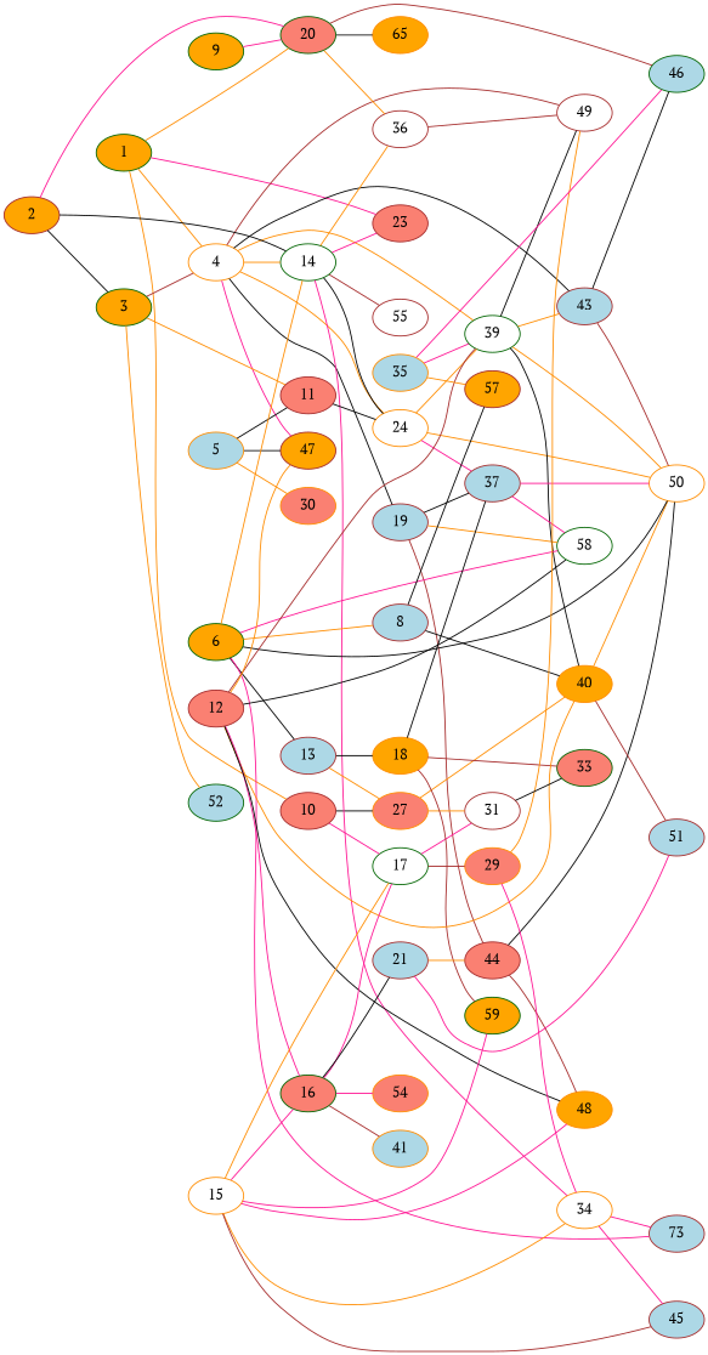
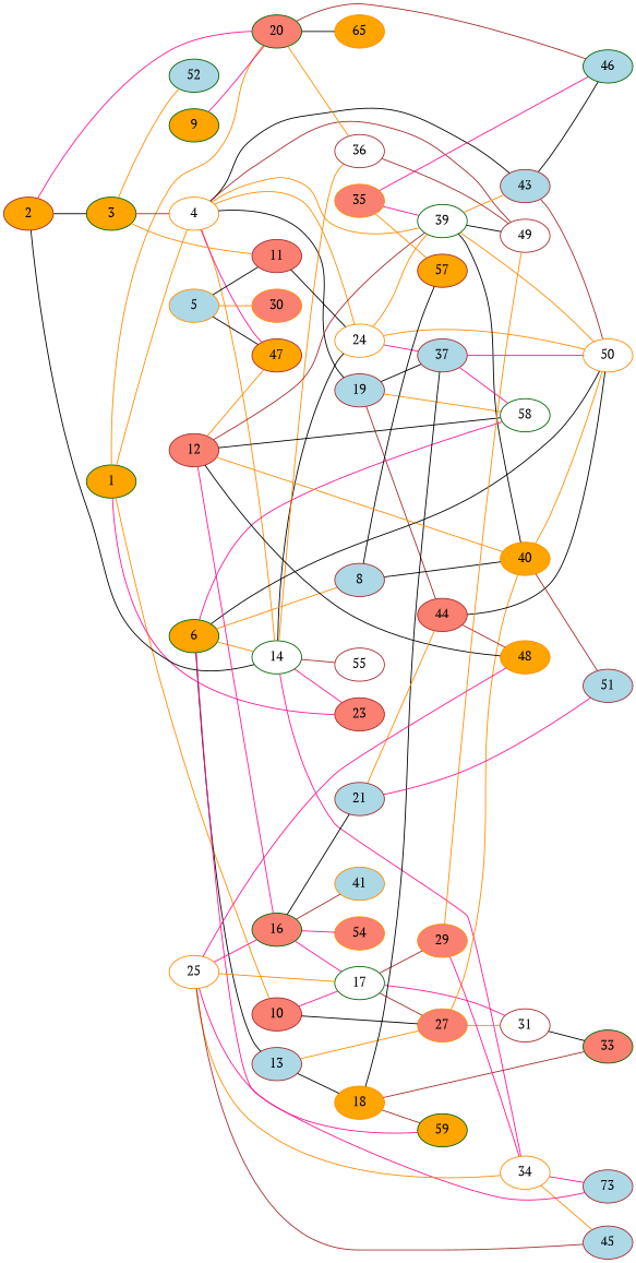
  graph {
    fontname="PT Serif"
    rankdir=LR
    node [color=brown fillcolor=lightblue fontname="PT Serif" style=filled]
    edge [color=darkorange fontname="PT Serif" weight=1.0]
    1 [color=darkgreen fillcolor=orange]
    4 [color=darkorange fillcolor=white]
    10 [fillcolor=salmon]
    20 [color=darkgreen fillcolor=salmon]
    23 [fillcolor=salmon]
    14 [color=darkgreen fillcolor=white]
    19
    24 [color=darkorange fillcolor=white]
    39 [color=darkgreen fillcolor=white]
    43
    47 [fillcolor=orange]
    49 [fillcolor=white]
    17 [color=darkgreen fillcolor=white]
    27 [color=darkorange fillcolor=salmon]
    36 [fillcolor=white]
    46 [color=darkgreen]
    n17 [color=darkorange fillcolor=orange label=65]
    2 [fillcolor=orange]
    3 [color=darkgreen fillcolor=orange]
    11 [fillcolor=salmon]
    52 [color=darkgreen]
    34 [color=darkorange fillcolor=white]
    55 [fillcolor=white]
    58 [color=darkgreen fillcolor=white]
    37
    44 [fillcolor=salmon]
    50 [color=darkorange fillcolor=white]
    40 [color=darkorange fillcolor=orange]
    5 [color=darkorange]
    30 [color=darkorange fillcolor=salmon]
    6 [color=darkgreen fillcolor=orange]
    8
    13
    n34 [label=73]
    57 [fillcolor=orange]
    18 [color=darkorange fillcolor=orange]
    12 [fillcolor=salmon]
    16 [color=darkgreen fillcolor=salmon]
    48 [color=darkorange fillcolor=orange]
    51
    9 [color=darkgreen fillcolor=orange]
    29 [color=darkorange fillcolor=salmon]
    31 [fillcolor=white]
    21
    41 [color=darkorange]
    54 [color=darkorange fillcolor=salmon]
    59 [color=darkgreen fillcolor=orange]
    33 [color=darkgreen fillcolor=salmon]
    45
-   15 [color=darkorange fillcolor=white]
-   35 [color=darkorange]
+   15 [color=darkorange fillcolor=white label=25]
+   35 [color=darkorange fillcolor=salmon]
    1 -- 4
    1 -- 10
    1 -- 20
    1 -- 23 [color=deeppink]
    4 -- 14 [weight=2.0]
    4 -- 19 [color=black]
    4 -- 24
    4 -- 39
    4 -- 43 [color=black]
    4 -- 47 [color=deeppink]
    4 -- 49 [color=brown]
    10 -- 17 [color=deeppink]
    10 -- 27 [color=black]
    20 -- 36
    20 -- 46 [color=brown weight=2.0]
    20 -- n17 [color=black]
    14 -- 23 [color=deeppink]
    14 -- 24 [color=black]
    14 -- 36
    14 -- 34 [color=deeppink]
    14 -- 55 [color=brown]
    19 -- 58
    19 -- 37 [color=black]
    19 -- 44 [color=brown]
    24 -- 39
    24 -- 37 [color=deeppink]
    24 -- 50
    39 -- 43
    39 -- 49 [color=black]
    39 -- 50
    39 -- 40 [color=black]
    43 -- 46 [color=black]
    43 -- 50 [color=brown]
+   17 -- 27 [color=brown]
    17 -- 29 [color=brown]
    17 -- 31 [color=deeppink]
    27 -- 40
    27 -- 31
    36 -- 49 [color=brown]
    2 -- 20 [color=deeppink]
    2 -- 14 [color=black]
    2 -- 3 [color=black]
    3 -- 4 [color=brown]
    3 -- 11
    3 -- 52
    11 -- 24 [color=black]
    34 -- n34 [color=deeppink]
-   34 -- 45 [color=deeppink]
+   34 -- 45
    37 -- 58 [color=deeppink]
    37 -- 50 [color=deeppink]
    44 -- 50 [color=black]
    44 -- 48 [color=brown]
    40 -- 50
    40 -- 51 [color=brown]
    5 -- 47 [color=black]
    5 -- 11 [color=black]
    5 -- 30
    6 -- 14
    6 -- 58 [color=deeppink]
    6 -- 50 [color=black]
    6 -- 8
    6 -- 13 [color=black]
    6 -- n34 [color=deeppink]
    8 -- 40 [color=black]
    8 -- 57 [color=black]
    13 -- 27
    13 -- 18 [color=black]
    18 -- 37 [color=black]
    18 -- 59 [color=brown]
    18 -- 33 [color=brown]
    12 -- 39 [color=brown]
    12 -- 47
    12 -- 58 [color=black]
    12 -- 40
    12 -- 16 [color=deeppink]
    12 -- 48 [color=black]
    16 -- 17 [color=deeppink]
    16 -- 21 [color=black]
    16 -- 41 [color=brown]
    16 -- 54 [color=deeppink]
    9 -- 20 [color=deeppink]
    29 -- 49
    29 -- 34 [color=deeppink]
    31 -- 33 [color=black]
    21 -- 44
    21 -- 51 [color=deeppink]
    15 -- 17
    15 -- 34
    15 -- 16 [color=deeppink weight=2.0]
    15 -- 48 [color=deeppink]
    15 -- 59 [color=deeppink]
    15 -- 45 [color=brown]
    35 -- 39 [color=deeppink]
    35 -- 46 [color=deeppink]
    35 -- 57
  }
